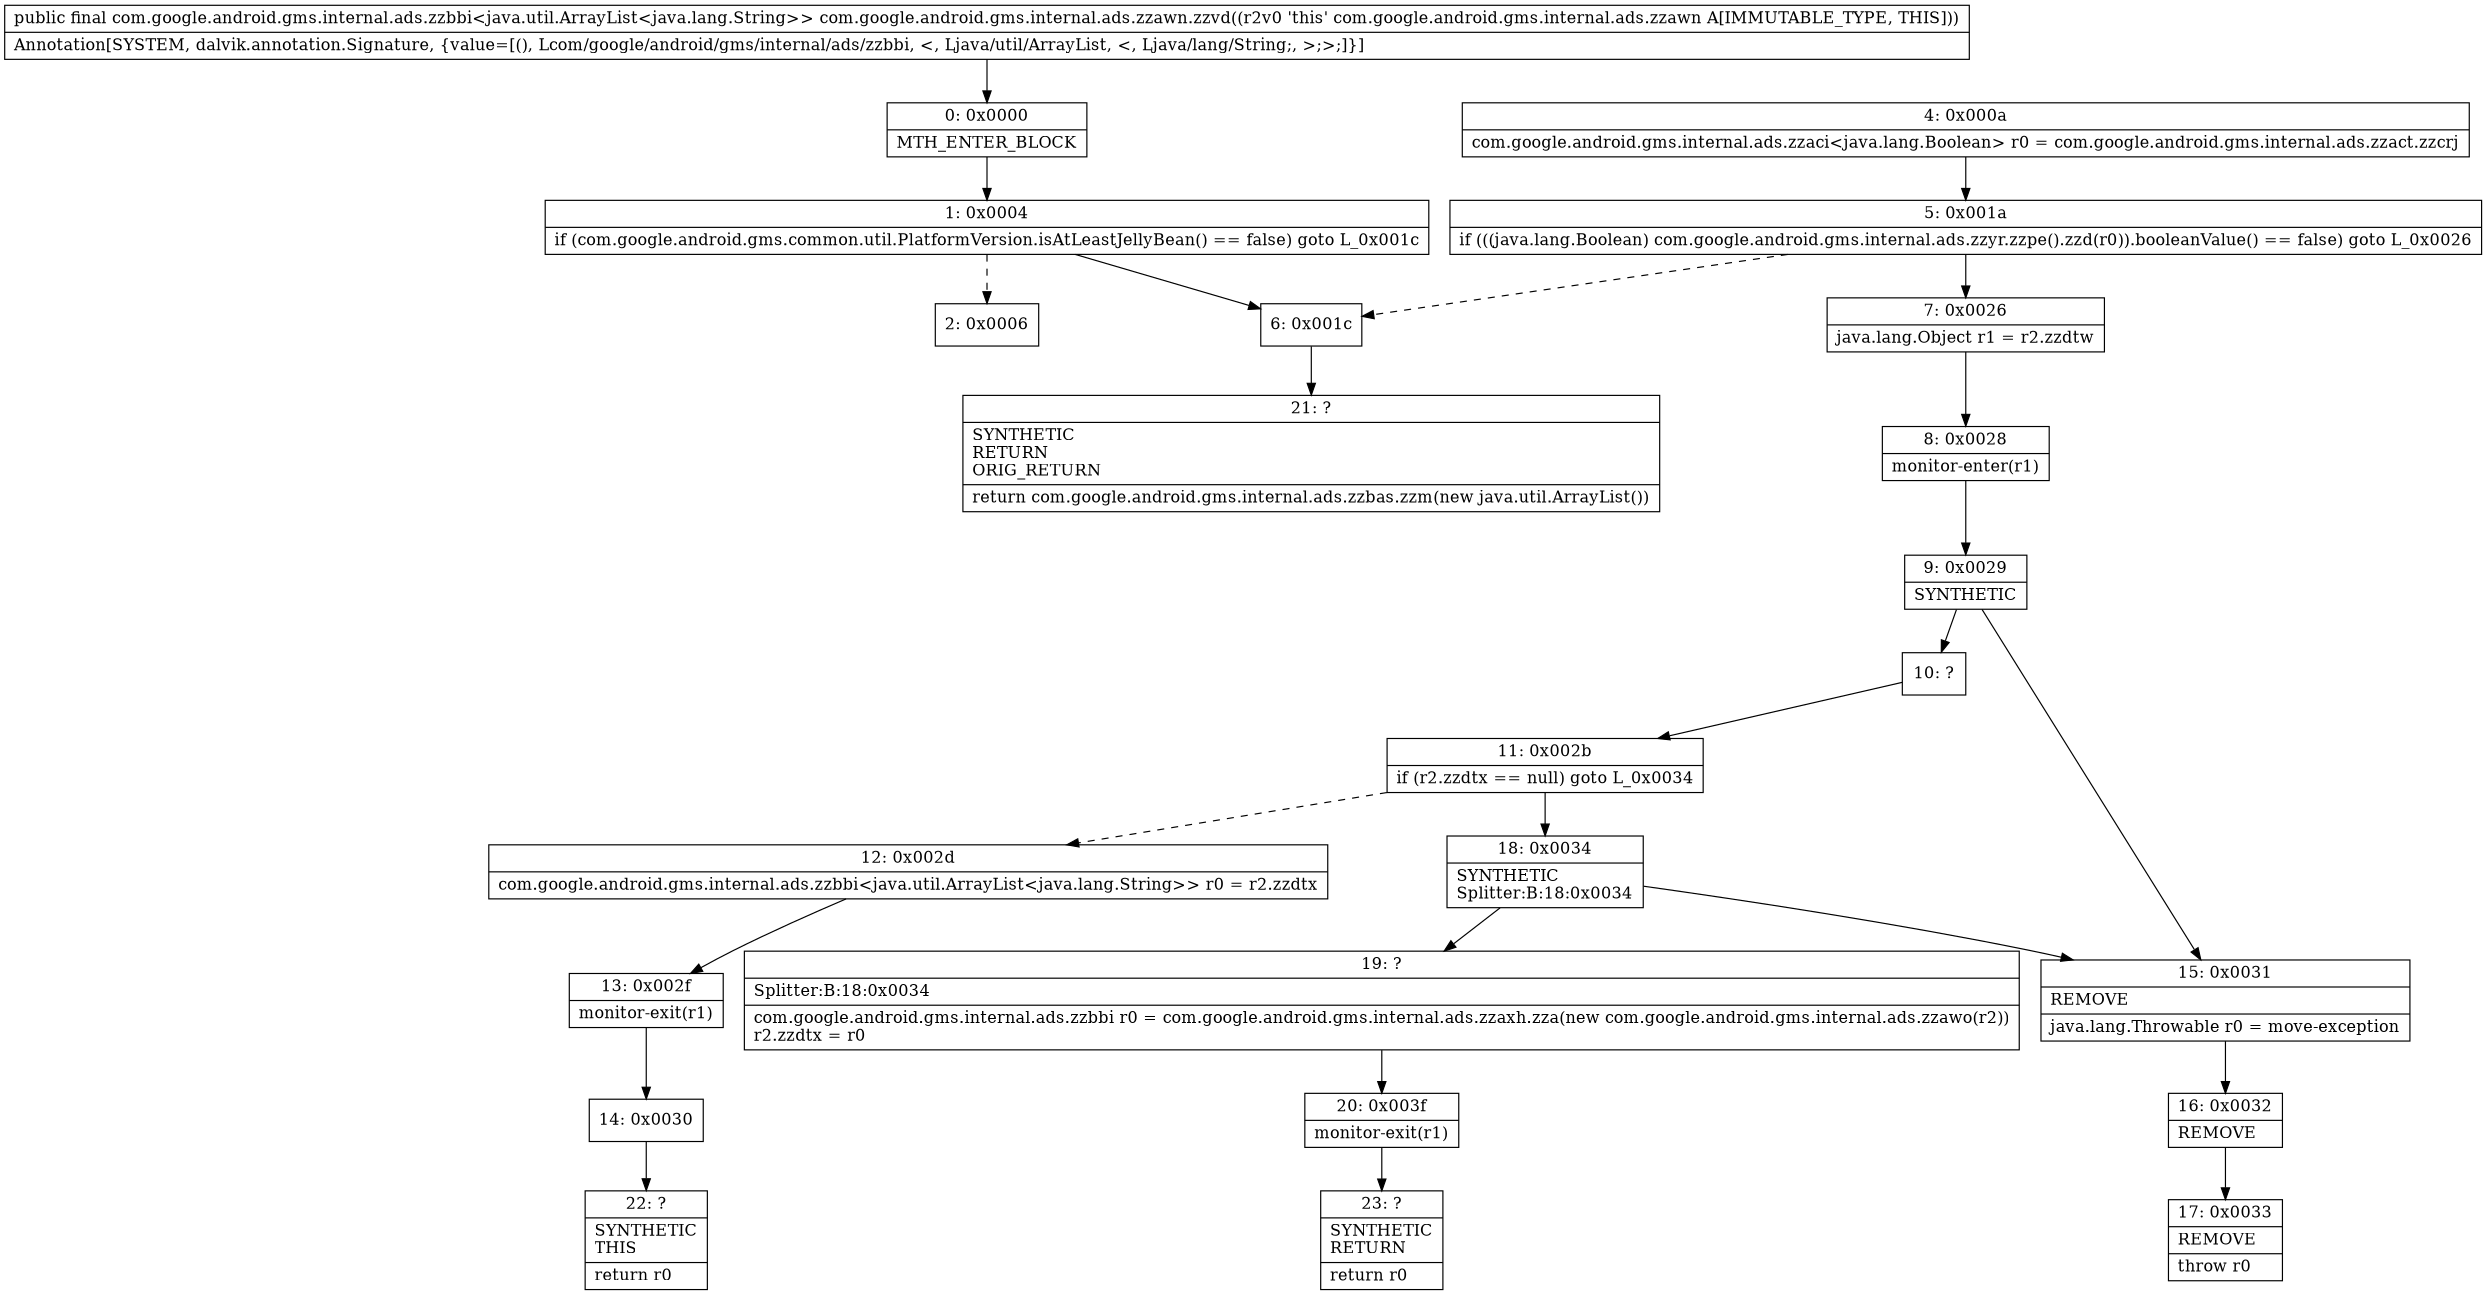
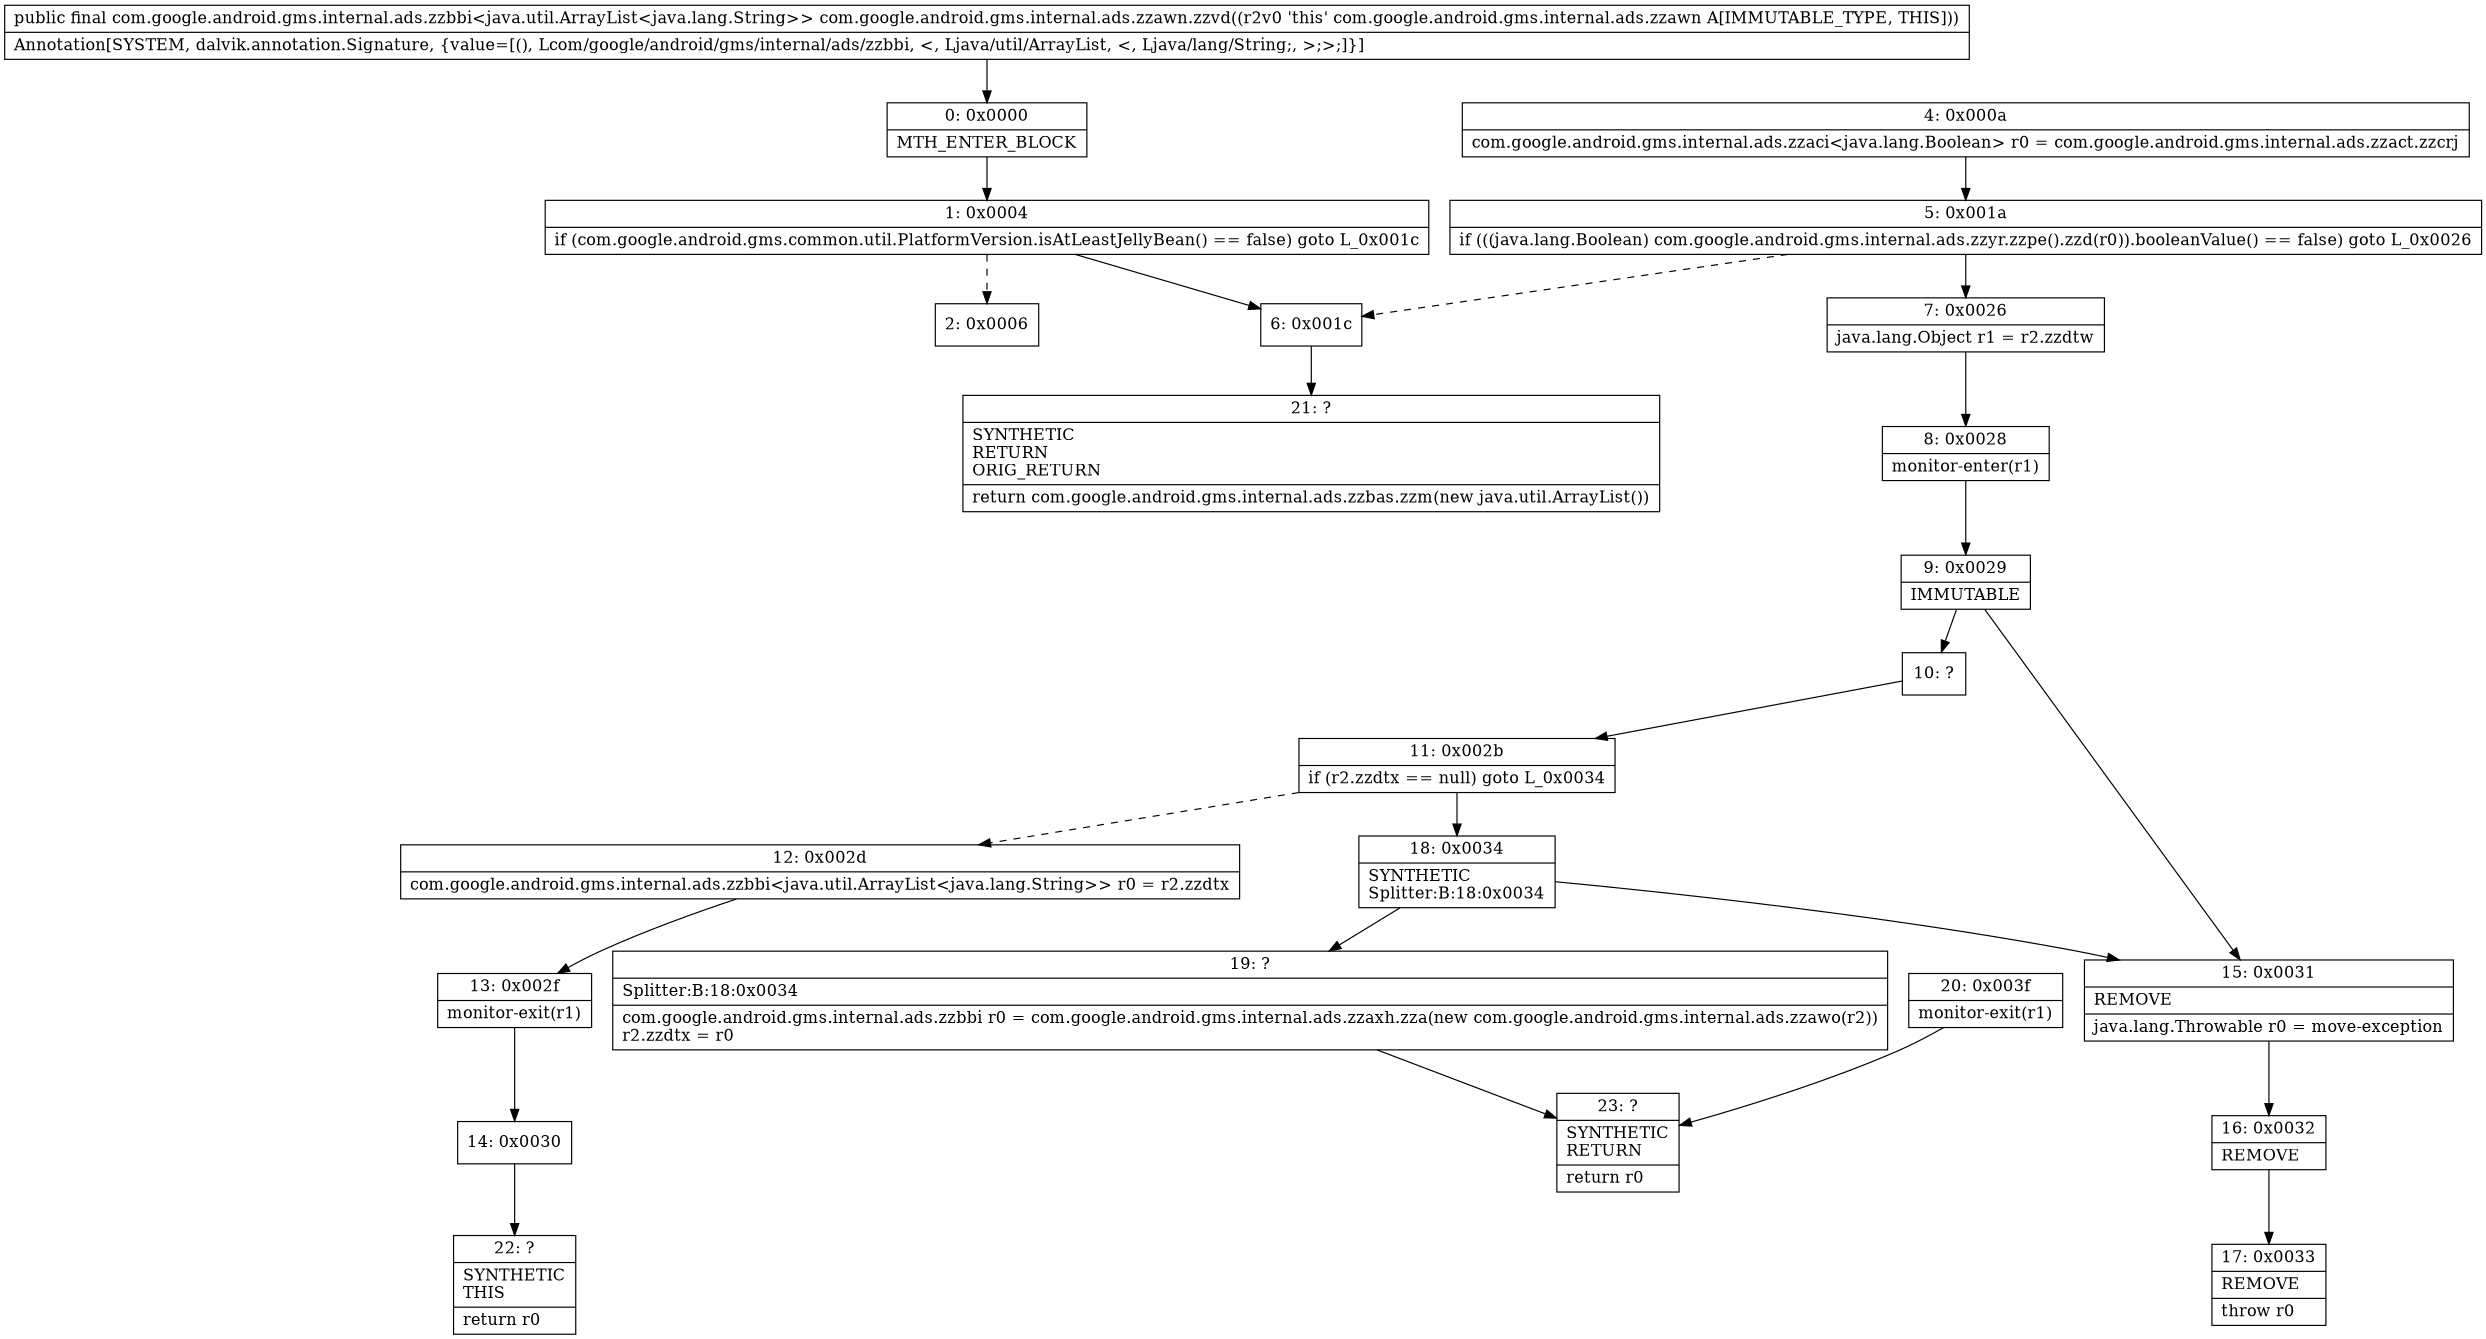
  digraph {
    node [shape=record]
    n1 [label="{0\:\ 0x0000|MTH_ENTER_BLOCK\l}"]
    n2 [label="{1\:\ 0x0004|if (com.google.android.gms.common.util.PlatformVersion.isAtLeastJellyBean() == false) goto L_0x001c\l}"]
    n3 [label="{2\:\ 0x0006}"]
    n4 [label="{6\:\ 0x001c}"]
    n5 [label="{21\:\ ?|SYNTHETIC\lRETURN\lORIG_RETURN\l|return com.google.android.gms.internal.ads.zzbas.zzm(new java.util.ArrayList())\l}"]
    n6 [label="{4\:\ 0x000a|com.google.android.gms.internal.ads.zzaci\<java.lang.Boolean\> r0 = com.google.android.gms.internal.ads.zzact.zzcrj\l}"]
    n7 [label="{5\:\ 0x001a|if (((java.lang.Boolean) com.google.android.gms.internal.ads.zzyr.zzpe().zzd(r0)).booleanValue() == false) goto L_0x0026\l}"]
    n8 [label="{7\:\ 0x0026|java.lang.Object r1 = r2.zzdtw\l}"]
    n9 [label="{8\:\ 0x0028|monitor\-enter(r1)\l}"]
-   n10 [label="{9\:\ 0x0029|SYNTHETIC\l}"]
+   n10 [label="{9\:\ 0x0029|IMMUTABLE\l}"]
    n11 [label="{10\:\ ?}"]
    n12 [label="{15\:\ 0x0031|REMOVE\l|java.lang.Throwable r0 = move\-exception\l}"]
    n13 [label="{11\:\ 0x002b|if (r2.zzdtx == null) goto L_0x0034\l}"]
    n14 [label="{16\:\ 0x0032|REMOVE\l}"]
    n15 [label="{12\:\ 0x002d|com.google.android.gms.internal.ads.zzbbi\<java.util.ArrayList\<java.lang.String\>\> r0 = r2.zzdtx\l}"]
    n16 [label="{18\:\ 0x0034|SYNTHETIC\lSplitter:B:18:0x0034\l}"]
    n17 [label="{13\:\ 0x002f|monitor\-exit(r1)\l}"]
    n18 [label="{19\:\ ?|Splitter:B:18:0x0034\l|com.google.android.gms.internal.ads.zzbbi r0 = com.google.android.gms.internal.ads.zzaxh.zza(new com.google.android.gms.internal.ads.zzawo(r2))\lr2.zzdtx = r0\l}"]
    n19 [label="{14\:\ 0x0030}"]
    n20 [label="{22\:\ ?|SYNTHETIC\lTHIS\l|return r0\l}"]
    n21 [label="{17\:\ 0x0033|REMOVE\l|throw r0\l}"]
    n22 [label="{20\:\ 0x003f|monitor\-exit(r1)\l}"]
    n23 [label="{23\:\ ?|SYNTHETIC\lRETURN\l|return r0\l}"]
    n24 [label="{public final com.google.android.gms.internal.ads.zzbbi\<java.util.ArrayList\<java.lang.String\>\> com.google.android.gms.internal.ads.zzawn.zzvd((r2v0 'this' com.google.android.gms.internal.ads.zzawn A[IMMUTABLE_TYPE, THIS]))  | Annotation[SYSTEM, dalvik.annotation.Signature, \{value=[(), Lcom\/google\/android\/gms\/internal\/ads\/zzbbi, \<, Ljava\/util\/ArrayList, \<, Ljava\/lang\/String;, \>;\>;]\}]\l}"]
    n1 -> n2
    n2 -> n3 [style=dashed]
    n2 -> n4
    n4 -> n5
    n6 -> n7
    n7 -> n4 [style=dashed]
    n7 -> n8
    n8 -> n9
    n9 -> n10
    n10 -> n11
    n10 -> n12
    n11 -> n13
    n12 -> n14
    n13 -> n15 [style=dashed]
    n13 -> n16
    n14 -> n21
    n15 -> n17
    n16 -> n12
    n16 -> n18
    n17 -> n19
-   n18 -> n22
+   n18 -> n23
    n19 -> n20
    n22 -> n23
    n24 -> n1
  }
